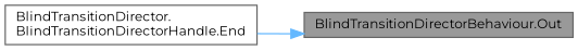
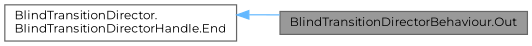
  digraph {
    rankdir=RL
    fontname=Montserrat
    node [fontname=Montserrat fontsize=10 shape=box style=filled]
    n1 [color=gray40 fillcolor=grey60 fontcolor=black height=0.2 label="BlindTransitionDirectorBehaviour.Out" width=0.4]
    n2 [color=grey40 fillcolor=white height=0.2 label="BlindTransitionDirector.\lBlindTransitionDirectorHandle.End" width=0.4]
-   n1 -> n2 [color=steelblue1 dir=back fontname=Montserrat fontsize=10 labelfontname=Helvetica labelfontsize=10 style=solid]
+   n2 -> n1 [color=steelblue1 dir=back fontname=Montserrat fontsize=10 labelfontname=Helvetica labelfontsize=10 style=solid]
  }
